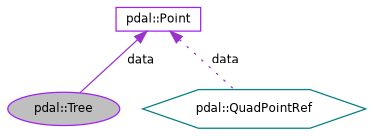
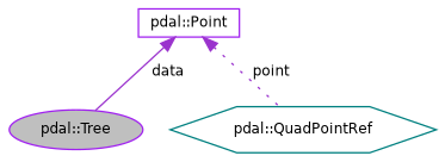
  digraph {
    node [color=purple fillcolor=white fontname=Helvetica fontsize=10 style=filled]
    edge [color=darkorchid3 dir=back fontname=Helvetica fontsize=10 labelfontname=Helvetica labelfontsize=10]
    n1 [fillcolor=grey75 fontcolor=black height=0.2 label="pdal::Tree" shape=ellipse width=0.4]
    n2 [color=teal height=0.2 label="pdal::QuadPointRef" shape=hexagon width=0.4]
    n3 [height=0.2 label="pdal::Point" shape=box width=0.4]
    n3 -> n1 [label=" data" style=solid]
-   n3 -> n2 [label=" data" style=dotted]
+   n3 -> n2 [label=" point" style=dotted]
  }
